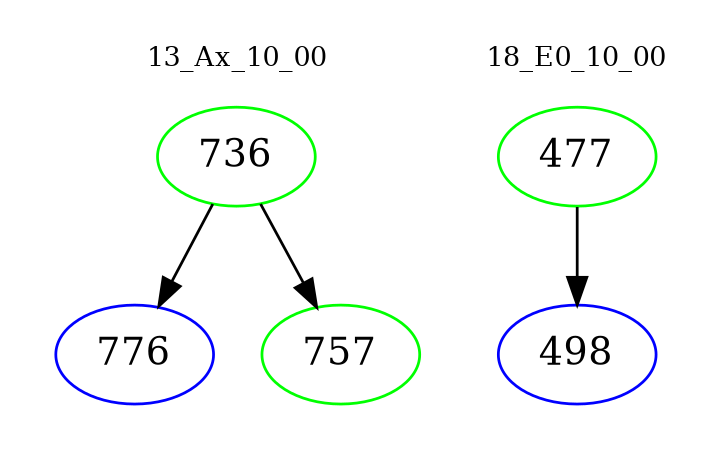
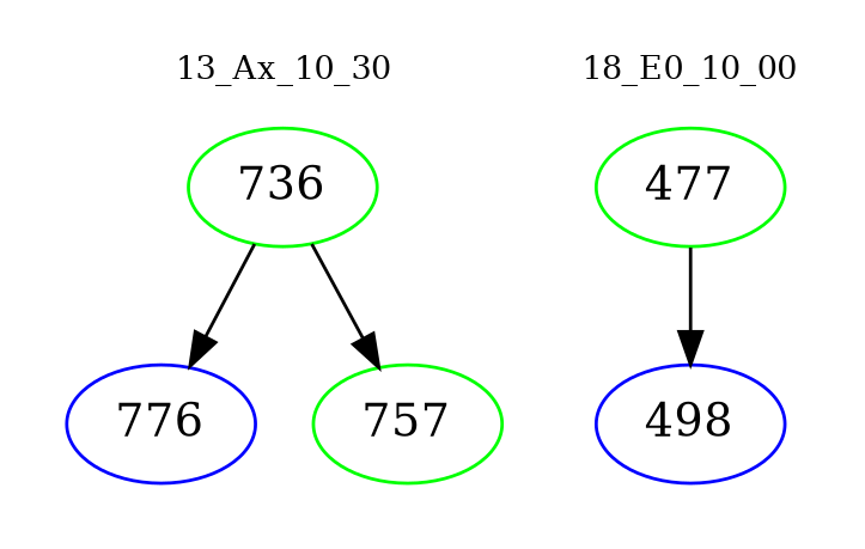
  digraph {
    node [color=green]
    edge [color=black]
    n1 [label=736]
    n2 [color=blue label=776]
    n3 [label=757]
    n4 [label=477]
    n5 [color=blue label=498]
    subgraph cluster_1 {
      color=white
      fontsize=10
-     label="13_Ax_10_00"
+     label="13_Ax_10_30"
      n1
      n2
      n3
    }
    subgraph cluster_2 {
      color=white
      fontsize=10
      label="18_E0_10_00"
      n4
      n5
    }
    n1 -> n2
    n1 -> n3
    n4 -> n5
  }
